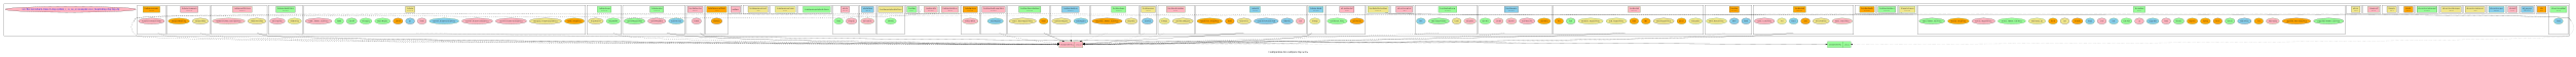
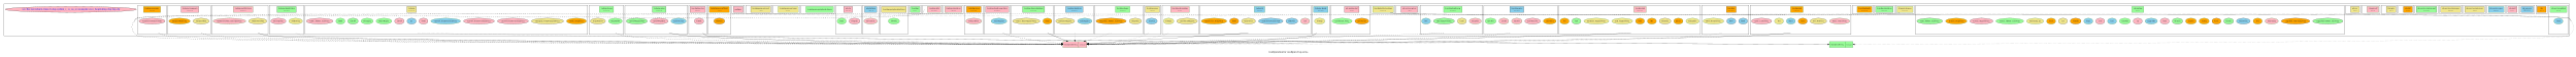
  digraph {
    compound=true
    concentrate=true
    fontname="Playfair Display"
    label="\nConfiguration for configuro/Dsp.xe674"
    rankdir=TB
    ranksep=".50 equally"
    node [color=black fillcolor=lightpink font=Helvetica fontcolor=black fontname="Playfair Display" fontsize=10 style=filled]
    edge [fontname="Playfair Display" style=invis]
    n1 [color=darkgreen fillcolor=palegreen label="xdc.services.global\n1, 0, 0" shape=box]
    n2 [color=darkgreen fillcolor=skyblue label=Clock]
    xdc_services_global__bot [shape=point style=invis color="" fillcolor=""]
    n4 [fillcolor=orange label="xdc\n1, 1, 1" shape=box]
    n5 [fillcolor=skyblue label="xdc.corevers\n16, 0, 2, 0" shape=box]
    n6 [label="xdc.shelf\n1, 0, 0" shape=box]
    n7 [color=darkgreen fillcolor=skyblue label="xdc.services.spec\n1, 0, 0, 0" shape=box]
    n8 [fillcolor=khaki label="xdc.services.intern.xsr\n1, 0, 0" shape=box]
    n9 [fillcolor=khaki label="xdc.services.intern.gen\n1, 0, 0, 0" shape=box]
    n10 [fillcolor=palegreen label="xdc.services.intern.cmd\n1, 0, 0, 0" shape=box]
    n11 [fillcolor=orange label="xdc.bld\n1, 0, 2" shape=box]
    xdc_bld__bot [shape=point style=invis color="" fillcolor=""]
    n13 [fillcolor=khaki label="ti.targets\n1, 0, 3" shape=box]
    ti_targets__bot [shape=point style=invis color="" fillcolor=""]
    n15 [color=darkgreen label="ti.targets.elf\n1, 0, 0" shape=box]
    ti_targets_elf__bot [shape=point style=invis color="" fillcolor=""]
    n17 [fillcolor=khaki label="xdc.rov\n1, 0, 0" shape=box]
    xdc_rov__bot [shape=point style=invis color="" fillcolor=""]
    n19 [color=darkgreen fillcolor=palegreen label="xdc.runtime\n2, 1, 0" shape=box]
    n20 [color=darkgreen fillcolor=orange label=Assert]
    n21 [fillcolor=khaki label=Core]
    n22 [fillcolor=orange label=Defaults]
    n23 [color=darkgreen fillcolor=skyblue label=Diags]
    n24 [label=Error]
    n25 [color=darkgreen fillcolor=skyblue label=Gate]
    n26 [color=darkgreen fillcolor=palegreen label=GateNull]
    n27 [label=Log]
    n28 [color=darkgreen fillcolor=skyblue label=LoggerBuf]
    n29 [label=Main]
    n30 [fillcolor=palegreen label=Memory]
    n31 [color=darkgreen fillcolor=orange label=Registry]
    n32 [color=darkgreen fillcolor=orange label=Startup]
    n33 [fillcolor=orange label=Reset]
    n34 [fillcolor=palegreen label=System]
    n35 [fillcolor=skyblue label=TimerProxy]
    n36 [color=darkgreen fillcolor=orange label=Text]
    n37 [color=darkgreen label=Timestamp]
    n38 [fillcolor=orange label=LoggerBuf_TimestampProxy]
    n39 [fillcolor=palegreen label=LoggerBuf_Module_GateProxy]
    n40 [fillcolor=palegreen label=Main_Module_GateProxy]
    n41 [color=darkgreen fillcolor=orange label=Memory_HeapProxy]
    n42 [label=System_SupportProxy]
    n43 [color=darkgreen fillcolor=palegreen label=System_Module_GateProxy]
    n44 [color=darkgreen fillcolor=khaki label=Timestamp_Ipc]
    xdc_runtime__bot [shape=point style=invis color="" fillcolor=""]
    n46 [color=darkgreen fillcolor=khaki label="ti.targets.rts6000\n1, 0, 0, 0" shape=box]
    n47 [fillcolor=palegreen label="ti.sysbios.interfaces\n2, 0, 0, 0" shape=box]
    n48 [color=darkgreen fillcolor=orange label="ti.sysbios.family\n2, 0, 0, 0" shape=box]
    ti_sysbios_family__bot [shape=point style=invis color="" fillcolor=""]
    n50 [color=darkgreen fillcolor=orange label="ti.sysbios.hal\n2, 0, 0, 0" shape=box]
    n51 [color=darkgreen fillcolor=khaki label=Hwi]
    n52 [color=darkgreen fillcolor=skyblue label=Timer]
    n53 [fillcolor=orange label=Cache]
    n54 [fillcolor=khaki label=Hwi_HwiProxy]
    n55 [color=darkgreen label=Timer_TimerProxy]
    n56 [label=Cache_CacheProxy]
    ti_sysbios_hal__bot [shape=point style=invis color="" fillcolor=""]
    n58 [fillcolor=orange label="ti.sysbios\n2, 0, 0, 0" shape=box]
    n59 [fillcolor=skyblue label=BIOS]
    n60 [fillcolor=skyblue label=Build]
    n61 [color=darkgreen fillcolor=khaki label=BIOS_RtsGateProxy]
    ti_sysbios__bot [shape=point style=invis color="" fillcolor=""]
    n63 [color=darkgreen label="ti.sysbios.knl\n2, 0, 0, 0" shape=box]
    n64 [color=darkgreen fillcolor=orange label=Clock]
    n65 [color=darkgreen fillcolor=orange label=Idle]
-   n66 [fillcolor=khaki label=TimerSupportProxy]
+   n66 [fillcolor=khaki label=Intrinsics]
    n67 [color=darkgreen fillcolor=orange label=Queue]
    n68 [color=darkgreen fillcolor=khaki label=Semaphore]
    n69 [color=darkgreen fillcolor=orange label=Swi]
    n70 [fillcolor=palegreen label=Task]
    n71 [color=darkgreen fillcolor=khaki label=Intrinsics_SupportProxy]
    n72 [color=darkgreen fillcolor=khaki label=Task_SupportProxy]
    ti_sysbios_knl__bot [shape=point style=invis color="" fillcolor=""]
    n74 [fillcolor=skyblue label="ti.sysbios.gates\n2, 0, 0, 0" shape=box]
    n75 [color=darkgreen fillcolor=palegreen label=GateHwi]
    n76 [color=darkgreen label=GateAll]
    n77 [color=darkgreen label=GateSwi]
    n78 [label=GateMutexPri]
    n79 [color=darkgreen fillcolor=orange label=GateMutex]
    ti_sysbios_gates__bot [shape=point style=invis color="" fillcolor=""]
    n81 [color=darkgreen fillcolor=palegreen label="ti.sysbios.family.c64p\n2, 0, 0, 0" shape=box]
    n82 [color=darkgreen label=Exception]
    n83 [color=darkgreen fillcolor=skyblue label=Hwi]
    n84 [fillcolor=palegreen label=TimestampProvider]
    n85 [fillcolor=khaki label=Cache]
    ti_sysbios_family_c64p__bot [shape=point style=invis color="" fillcolor=""]
    n87 [label="xdc.services.getset\n1, 0, 0" shape=box]
    xdc_services_getset__bot [shape=point style=invis color="" fillcolor=""]
    n89 [label="xdc.runtime.knl\n1, 0, 0" shape=box]
    n90 [fillcolor=orange label=GateThread]
    n91 [color=darkgreen fillcolor=palegreen label=GateThread_Proxy]
    xdc_runtime_knl__bot [shape=point style=invis color="" fillcolor=""]
    n93 [color=darkgreen fillcolor=skyblue label="ti.sdo.ipc.family\n1, 0, 0, 0" shape=box]
    n94 [color=darkgreen fillcolor=khaki label=Settings]
    ti_sdo_ipc_family__bot [shape=point style=invis color="" fillcolor=""]
    n96 [color=darkgreen fillcolor=skyblue label="ti.sdo.utils\n1, 0, 0, 0" shape=box]
    n97 [fillcolor=orange label=Build]
    n98 [fillcolor=khaki label=NameServer]
    n99 [fillcolor=skyblue label=NameServerRemoteNull]
    n100 [fillcolor=skyblue label=MultiProc]
    n101 [color=darkgreen label=List]
    n102 [color=darkgreen fillcolor=orange label=NameServer_SetupProxy]
    ti_sdo_utils__bot [shape=point style=invis color="" fillcolor=""]
    n104 [color=darkgreen label="ti.sysbios.xdcruntime\n1, 0, 0" shape=box]
    n105 [fillcolor=khaki label=GateThreadSupport]
    n106 [color=darkgreen fillcolor=khaki label=Settings]
    ti_sysbios_xdcruntime__bot [shape=point style=invis color="" fillcolor=""]
    n108 [color=darkgreen label="ti.sdo.ipc.interfaces\n1, 0, 0, 0" shape=box]
    n109 [fillcolor=khaki label="ti.sysbios.syncs\n2, 0, 0, 0" shape=box]
    n110 [fillcolor=skyblue label=SyncSem]
    ti_sysbios_syncs__bot [shape=point style=invis color="" fillcolor=""]
    n112 [color=darkgreen fillcolor=palegreen label="ti.sysbios.heaps\n2, 0, 0, 0" shape=box]
    n113 [fillcolor=khaki label=HeapMem]
    n114 [fillcolor=orange label=HeapMem_Module_GateProxy]
    ti_sysbios_heaps__bot [shape=point style=invis color="" fillcolor=""]
    n116 [fillcolor=skyblue label="ti.sysbios.family.c62\n2, 0, 0, 0" shape=box]
    n117 [color=darkgreen fillcolor=skyblue label=TaskSupport]
    n118 [fillcolor=khaki label=IntrinsicsSupport]
    ti_sysbios_family_c62__bot [shape=point style=invis color="" fillcolor=""]
    n120 [color=darkgreen label="ti.sysbios.utils\n2, 0, 0, 0" shape=box]
    ti_sysbios_utils__bot [shape=point style=invis color="" fillcolor=""]
    n122 [fillcolor=palegreen label="ti.sysbios.timers.dmtimer\n2, 0, 0, 0" shape=box]
    n123 [color=darkgreen fillcolor=orange label=Timer]
    n124 [fillcolor=khaki label=Timer_TimerSupportProxy]
    ti_sysbios_timers_dmtimer__bot [shape=point style=invis color="" fillcolor=""]
    n126 [label="ti.sysbios.family.c64p.ti81xx\n2, 0, 0, 0" shape=box]
    n127 [color=darkgreen fillcolor=skyblue label=TimerSupport]
    ti_sysbios_family_c64p_ti81xx__bot [shape=point style=invis color="" fillcolor=""]
    n129 [color=darkgreen fillcolor=khaki label="ti.syslink.utils.rtos.bios6\n1, 0, 0, 0" shape=box]
    n130 [fillcolor=orange label="ti.catalog.c6000\n1, 0, 0, 0" shape=box]
    n131 [color=darkgreen label=TMS320TI816X]
    ti_catalog_c6000__bot [shape=point style=invis color="" fillcolor=""]
    n133 [fillcolor=palegreen label="ti.catalog\n1, 0, 0" shape=box]
    n134 [fillcolor=khaki label="ti.catalog.peripherals.hdvicp2\n" shape=box]
    n135 [color=darkgreen fillcolor=palegreen label=HDVICP2]
    ti_catalog_peripherals_hdvicp2__bot [shape=point style=invis color="" fillcolor=""]
    n137 [fillcolor=skyblue label="xdc.platform\n1, 0, 1, 0" shape=box]
    n138 [color=darkgreen label=ExeContext]
    xdc_platform__bot [shape=point style=invis color="" fillcolor=""]
    n140 [label="xdc.cfg\n1, 0, 2, 0" shape=box]
    n141 [label=Program]
    n142 [color=darkgreen fillcolor=palegreen label=Main]
    xdc_cfg__bot [shape=point style=invis color="" fillcolor=""]
    n144 [color=darkgreen fillcolor=palegreen label="ti.catalog.arm.peripherals.timers\n" shape=box]
    ti_catalog_arm_peripherals_timers__bot [shape=point style=invis color="" fillcolor=""]
    n146 [color=darkgreen fillcolor=khaki label="ti.catalog.arm.cortexm3\n1, 0, 0" shape=box]
    ti_catalog_arm_cortexm3__bot [shape=point style=invis color="" fillcolor=""]
    n148 [fillcolor=khaki label="ti.catalog.arm.cortexa8\n1, 0, 0" shape=box]
    ti_catalog_arm_cortexa8__bot [shape=point style=invis color="" fillcolor=""]
    n150 [color=darkgreen fillcolor=orange label="ti.platforms.evmTI816X\n1, 0, 0" shape=box]
    n151 [fillcolor=orange label=Platform]
    ti_platforms_evmTI816X__bot [shape=point style=invis color="" fillcolor=""]
    n153 [color=darkgreen fillcolor=palegreen label="ti.sdo.ipc.heaps\n1, 0, 0, 0" shape=box]
    n154 [color=darkgreen fillcolor=palegreen label=HeapBufMP]
    n155 [fillcolor=khaki label=HeapMemMP]
    ti_sdo_ipc_heaps__bot [shape=point style=invis color="" fillcolor=""]
    n157 [fillcolor=khaki label="ti.sdo.ipc\n1, 0, 0, 0" shape=box]
    n158 [color=darkgreen fillcolor=palegreen label=Build]
    n159 [fillcolor=palegreen label=GateMP]
    n160 [color=darkgreen fillcolor=palegreen label=MessageQ]
    n161 [color=darkgreen fillcolor=palegreen label=SharedRegion]
-   n162 [fillcolor=orange label=ListMP]
+   n162 [label=ListMP]
    n163 [fillcolor=skyblue label=Ipc]
    n164 [label=Notify]
    n165 [color=darkgreen fillcolor=skyblue label=GateMP_RemoteSystemProxy]
    n166 [label=GateMP_RemoteCustom1Proxy]
    n167 [label=GateMP_RemoteCustom2Proxy]
    n168 [fillcolor=khaki label=MessageQ_SetupTransportProxy]
    n169 [color=darkgreen fillcolor=orange label=Notify_SetupProxy]
    n170 [label=Notify_Module_GateProxy]
    ti_sdo_ipc__bot [shape=point style=invis color="" fillcolor=""]
    n172 [fillcolor=palegreen label="ti.sdo.ipc.family.ti81xx\n1, 0, 0, 0" shape=box]
    n173 [color=darkgreen fillcolor=khaki label=NotifySetup]
    n174 [label=InterruptDsp]
    ti_sdo_ipc_family_ti81xx__bot [shape=point style=invis color="" fillcolor=""]
    n176 [color=darkgreen label="ti.sdo.ipc.notifyDrivers\n1, 0, 0, 0" shape=box]
    n177 [fillcolor=khaki label=NotifyDriverShm]
    n178 [color=darkgreen label=NotifyDriverShm_InterruptProxy]
    ti_sdo_ipc_notifyDrivers__bot [shape=point style=invis color="" fillcolor=""]
    n180 [label="ti.sdo.ipc.transports\n1, 0, 0, 0" shape=box]
    n181 [fillcolor=khaki label=TransportShm]
    n182 [color=darkgreen fillcolor=orange label=TransportShmSetup]
    ti_sdo_ipc_transports__bot [shape=point style=invis color="" fillcolor=""]
    n184 [color=darkgreen fillcolor=orange label="ti.sdo.ipc.nsremote\n1, 0, 0, 0" shape=box]
    n185 [label=NameServerRemoteNotify]
    ti_sdo_ipc_nsremote__bot [shape=point style=invis color="" fillcolor=""]
    n187 [label="ti.syslink.ipc.rtos\n1, 0, 0, 0" shape=box]
    n188 [label=Syslink]
    ti_syslink_ipc_rtos__bot [shape=point style=invis color="" fillcolor=""]
    n190 [fillcolor=palegreen label="ti.sdo.ipc.gates\n1, 0, 0, 0" shape=box]
    n191 [label=GateHWSpinlock]
    n192 [color=darkgreen fillcolor=skyblue label=GatePeterson]
    n193 [fillcolor=palegreen label=GateMPSupportNull]
    ti_sdo_ipc_gates__bot [shape=point style=invis color="" fillcolor=""]
    n195 [label="configuro\n" shape=box]
    n196 [fontcolor=blue fontsize=14 label="/src/flex/microburst-linux/ti-dsp/syslink_2_21_00_03/examples/ex05_heapbufmp/dsp/Dsp.cfg"]
    n197 [color=darkgreen label="ti.targets.elf.C674|1,0,7.2,0" shape=record]
    n198 [color=darkgreen fillcolor=palegreen label="ti.targets.elf.C674|1,0,7.2,7" shape=record]
    subgraph cluster_1 {
      label=""
      n196
      subgraph cluster_2 {
        label=""
        n1
        n2
        xdc_services_global__bot
      }
      subgraph cluster_3 {
        label=""
        n4
      }
      subgraph cluster_4 {
        label=""
        n5
      }
      subgraph cluster_5 {
        label=""
        n6
      }
      subgraph cluster_6 {
        label=""
        n7
      }
      subgraph cluster_7 {
        label=""
        n8
      }
      subgraph cluster_8 {
        label=""
        n9
      }
      subgraph cluster_9 {
        label=""
        n10
      }
      subgraph cluster_10 {
        label=""
        n11
        xdc_bld__bot
      }
      subgraph cluster_11 {
        label=""
        n13
        ti_targets__bot
      }
      subgraph cluster_12 {
        label=""
        n15
        ti_targets_elf__bot
      }
      subgraph cluster_13 {
        label=""
        n17
        xdc_rov__bot
      }
      subgraph cluster_14 {
        label=""
        n19
        n20
        n21
        n22
        n23
        n24
        n25
        n26
        n27
        n28
        n29
        n30
        n31
        n32
        n33
        n34
        n35
        n36
        n37
        n38
        n39
        n40
        n41
        n42
        n43
        n44
        xdc_runtime__bot
      }
      subgraph cluster_15 {
        label=""
        n46
      }
      subgraph cluster_16 {
        label=""
        n47
      }
      subgraph cluster_17 {
        label=""
        n48
        ti_sysbios_family__bot
      }
      subgraph cluster_18 {
        label=""
        n50
        n51
        n52
        n53
        n54
        n55
        n56
        ti_sysbios_hal__bot
      }
      subgraph cluster_19 {
        label=""
        n58
        n59
        n60
        n61
        ti_sysbios__bot
      }
      subgraph cluster_20 {
        label=""
        n63
        n64
        n65
        n66
        n67
        n68
        n69
        n70
        n71
        n72
        ti_sysbios_knl__bot
      }
      subgraph cluster_21 {
        label=""
        n74
        n75
        n76
        n77
        n78
        n79
        ti_sysbios_gates__bot
      }
      subgraph cluster_22 {
        label=""
        n81
        n82
        n83
        n84
        n85
        ti_sysbios_family_c64p__bot
      }
      subgraph cluster_23 {
        label=""
        n87
        xdc_services_getset__bot
      }
      subgraph cluster_24 {
        label=""
        n89
        n90
        n91
        xdc_runtime_knl__bot
      }
      subgraph cluster_25 {
        label=""
        n93
        n94
        ti_sdo_ipc_family__bot
      }
      subgraph cluster_26 {
        label=""
        n96
        n97
        n98
        n99
        n100
        n101
        n102
        ti_sdo_utils__bot
      }
      subgraph cluster_27 {
        label=""
        n104
        n105
        n106
        ti_sysbios_xdcruntime__bot
      }
      subgraph cluster_28 {
        label=""
        n108
      }
      subgraph cluster_29 {
        label=""
        n109
        n110
        ti_sysbios_syncs__bot
      }
      subgraph cluster_30 {
        label=""
        n112
        n113
        n114
        ti_sysbios_heaps__bot
      }
      subgraph cluster_31 {
        label=""
        n116
        n117
        n118
        ti_sysbios_family_c62__bot
      }
      subgraph cluster_32 {
        label=""
        n120
        ti_sysbios_utils__bot
      }
      subgraph cluster_33 {
        label=""
        n122
        n123
        n124
        ti_sysbios_timers_dmtimer__bot
      }
      subgraph cluster_34 {
        label=""
        n126
        n127
        ti_sysbios_family_c64p_ti81xx__bot
      }
      subgraph cluster_35 {
        label=""
        n129
      }
      subgraph cluster_36 {
        label=""
        n130
        n131
        ti_catalog_c6000__bot
      }
      subgraph cluster_37 {
        label=""
        n133
      }
      subgraph cluster_38 {
        label=""
        n134
        n135
        ti_catalog_peripherals_hdvicp2__bot
      }
      subgraph cluster_39 {
        label=""
        n137
        n138
        xdc_platform__bot
      }
      subgraph cluster_40 {
        label=""
        n140
        n141
        n142
        xdc_cfg__bot
      }
      subgraph cluster_41 {
        label=""
        n144
        ti_catalog_arm_peripherals_timers__bot
      }
      subgraph cluster_42 {
        label=""
        n146
        ti_catalog_arm_cortexm3__bot
      }
      subgraph cluster_43 {
        label=""
        n148
        ti_catalog_arm_cortexa8__bot
      }
      subgraph cluster_44 {
        label=""
        n150
        n151
        ti_platforms_evmTI816X__bot
      }
      subgraph cluster_45 {
        label=""
        n153
        n154
        n155
        ti_sdo_ipc_heaps__bot
      }
      subgraph cluster_46 {
        label=""
        n157
        n158
        n159
        n160
        n161
        n162
        n163
        n164
        n165
        n166
        n167
        n168
        n169
        n170
        ti_sdo_ipc__bot
      }
      subgraph cluster_47 {
        label=""
        n172
        n173
        n174
        ti_sdo_ipc_family_ti81xx__bot
      }
      subgraph cluster_48 {
        label=""
        n176
        n177
        n178
        ti_sdo_ipc_notifyDrivers__bot
      }
      subgraph cluster_49 {
        label=""
        n180
        n181
        n182
        ti_sdo_ipc_transports__bot
      }
      subgraph cluster_50 {
        label=""
        n184
        n185
        ti_sdo_ipc_nsremote__bot
      }
      subgraph cluster_51 {
        label=""
        n187
        n188
        ti_syslink_ipc_rtos__bot
      }
      subgraph cluster_52 {
        label=""
        n190
        n191
        n192
        n193
        ti_sdo_ipc_gates__bot
      }
      subgraph cluster_53 {
        label=""
        n195
      }
    }
    n1 -> n2
    n2 -> xdc_services_global__bot
    n19 -> n20
    n19 -> n21
    n19 -> n22
    n19 -> n23
    n19 -> n24
    n19 -> n25
    n19 -> n26
    n19 -> n27
    n19 -> n28
    n19 -> n29
    n19 -> n30
    n19 -> n31
    n19 -> n32
    n19 -> n33
    n19 -> n34
    n19 -> n35
    n19 -> n36
    n19 -> n37
    n19 -> n38
    n19 -> n39
    n19 -> n40
    n19 -> n41
    n19 -> n42
    n19 -> n43
    n19 -> n44
    n20 -> xdc_runtime__bot
    n21 -> xdc_runtime__bot
    n22 -> xdc_runtime__bot
    n23 -> xdc_runtime__bot
    n24 -> xdc_runtime__bot
    n25 -> xdc_runtime__bot
    n26 -> xdc_runtime__bot
    n27 -> xdc_runtime__bot
    n28 -> xdc_runtime__bot
    n29 -> xdc_runtime__bot
    n30 -> xdc_runtime__bot
    n31 -> xdc_runtime__bot
    n32 -> xdc_runtime__bot
    n33 -> xdc_runtime__bot
    n34 -> xdc_runtime__bot
    n35 -> xdc_runtime__bot
    n36 -> xdc_runtime__bot
    n37 -> xdc_runtime__bot
    n38 -> xdc_runtime__bot
    n39 -> xdc_runtime__bot
    n40 -> xdc_runtime__bot
    n41 -> xdc_runtime__bot
    n42 -> xdc_runtime__bot
    n43 -> xdc_runtime__bot
    n44 -> xdc_runtime__bot
    n46 -> n197 [style=dashed]
    n50 -> n51
    n50 -> n52
    n50 -> n53
    n50 -> n54
    n50 -> n55
    n50 -> n56
    n51 -> ti_sysbios_hal__bot
    n52 -> ti_sysbios_hal__bot
    n53 -> ti_sysbios_hal__bot
    n54 -> ti_sysbios_hal__bot
    n55 -> ti_sysbios_hal__bot
    n56 -> ti_sysbios_hal__bot
    ti_sysbios_hal__bot -> n197 [style=solid]
    n58 -> n59
    n58 -> n60
    n58 -> n61
    n59 -> ti_sysbios__bot
    n60 -> ti_sysbios__bot
    n61 -> ti_sysbios__bot
    ti_sysbios__bot -> n197 [style=dotted]
    n63 -> n64
    n63 -> n65
    n63 -> n66
    n63 -> n67
    n63 -> n68
    n63 -> n69
    n63 -> n70
    n63 -> n71
    n63 -> n72
    n64 -> ti_sysbios_knl__bot
    n65 -> ti_sysbios_knl__bot
    n66 -> ti_sysbios_knl__bot
    n67 -> ti_sysbios_knl__bot
    n68 -> ti_sysbios_knl__bot
    n69 -> ti_sysbios_knl__bot
    n70 -> ti_sysbios_knl__bot
    n71 -> ti_sysbios_knl__bot
    n72 -> ti_sysbios_knl__bot
    ti_sysbios_knl__bot -> n197 [style=solid]
    n74 -> n75
    n74 -> n76
    n74 -> n77
    n74 -> n78
    n74 -> n79
    n75 -> ti_sysbios_gates__bot
    n76 -> ti_sysbios_gates__bot
    n77 -> ti_sysbios_gates__bot
    n78 -> ti_sysbios_gates__bot
    n79 -> ti_sysbios_gates__bot
    ti_sysbios_gates__bot -> n197 [style=dashed]
    n81 -> n82
    n81 -> n83
    n81 -> n84
    n81 -> n85
    n82 -> ti_sysbios_family_c64p__bot
    n83 -> ti_sysbios_family_c64p__bot
    n84 -> ti_sysbios_family_c64p__bot
    n85 -> ti_sysbios_family_c64p__bot
    ti_sysbios_family_c64p__bot -> n197 [style=dashed]
    n89 -> n90
    n89 -> n91
    n90 -> xdc_runtime_knl__bot
    n91 -> xdc_runtime_knl__bot
    n93 -> n94
    n94 -> ti_sdo_ipc_family__bot
    ti_sdo_ipc_family__bot -> n197 [style=solid]
    n96 -> n97
    n96 -> n98
    n96 -> n99
    n96 -> n100
    n96 -> n101
    n96 -> n102
    n97 -> ti_sdo_utils__bot
    n98 -> ti_sdo_utils__bot
    n99 -> ti_sdo_utils__bot
    n100 -> ti_sdo_utils__bot
    n101 -> ti_sdo_utils__bot
    n102 -> ti_sdo_utils__bot
    ti_sdo_utils__bot -> n197 [style=solid]
    n104 -> n105
    n104 -> n106
    n105 -> ti_sysbios_xdcruntime__bot
    n106 -> ti_sysbios_xdcruntime__bot
    ti_sysbios_xdcruntime__bot -> n197 [style=dotted]
    n108 -> n197 [style=dotted]
    n109 -> n110
    n110 -> ti_sysbios_syncs__bot
    ti_sysbios_syncs__bot -> n197 [style=dotted]
    n112 -> n113
    n112 -> n114
    n113 -> ti_sysbios_heaps__bot
    n114 -> ti_sysbios_heaps__bot
    ti_sysbios_heaps__bot -> n197 [style=dotted]
    n116 -> n117
    n116 -> n118
    n117 -> ti_sysbios_family_c62__bot
    n118 -> ti_sysbios_family_c62__bot
    ti_sysbios_family_c62__bot -> n197 [style=dotted]
    ti_sysbios_utils__bot -> n197 [style=dashed]
    n122 -> n123
    n122 -> n124
    n123 -> ti_sysbios_timers_dmtimer__bot
    n124 -> ti_sysbios_timers_dmtimer__bot
    ti_sysbios_timers_dmtimer__bot -> n197 [style=solid]
    n126 -> n127
    n127 -> ti_sysbios_family_c64p_ti81xx__bot
    ti_sysbios_family_c64p_ti81xx__bot -> n197 [style=dashed]
    n129 -> n198 [style=solid]
    n130 -> n131
    n131 -> ti_catalog_c6000__bot
    n134 -> n135
    n135 -> ti_catalog_peripherals_hdvicp2__bot
    n137 -> n138
    n138 -> xdc_platform__bot
    n140 -> n141
    n140 -> n142
    n141 -> xdc_cfg__bot
    n142 -> xdc_cfg__bot
    n150 -> n151
    n151 -> ti_platforms_evmTI816X__bot
    n153 -> n154
    n153 -> n155
    n154 -> ti_sdo_ipc_heaps__bot
    n155 -> ti_sdo_ipc_heaps__bot
    ti_sdo_ipc_heaps__bot -> n197 [style=dashed]
    n157 -> n158
    n157 -> n159
    n157 -> n160
    n157 -> n161
    n157 -> n162
    n157 -> n163
    n157 -> n164
    n157 -> n165
    n157 -> n166
    n157 -> n167
    n157 -> n168
    n157 -> n169
    n157 -> n170
    n158 -> ti_sdo_ipc__bot
    n159 -> ti_sdo_ipc__bot
    n160 -> ti_sdo_ipc__bot
    n161 -> ti_sdo_ipc__bot
    n162 -> ti_sdo_ipc__bot
    n163 -> ti_sdo_ipc__bot
    n164 -> ti_sdo_ipc__bot
    n165 -> ti_sdo_ipc__bot
    n166 -> ti_sdo_ipc__bot
    n167 -> ti_sdo_ipc__bot
    n168 -> ti_sdo_ipc__bot
    n169 -> ti_sdo_ipc__bot
    n170 -> ti_sdo_ipc__bot
    ti_sdo_ipc__bot -> n197 [style=dotted]
    n172 -> n173
    n172 -> n174
    n173 -> ti_sdo_ipc_family_ti81xx__bot
    n174 -> ti_sdo_ipc_family_ti81xx__bot
    ti_sdo_ipc_family_ti81xx__bot -> n197 [style=dotted]
    n176 -> n177
    n176 -> n178
    n177 -> ti_sdo_ipc_notifyDrivers__bot
    n178 -> ti_sdo_ipc_notifyDrivers__bot
    ti_sdo_ipc_notifyDrivers__bot -> n197 [style=solid]
    n180 -> n181
    n180 -> n182
    n181 -> ti_sdo_ipc_transports__bot
    n182 -> ti_sdo_ipc_transports__bot
    ti_sdo_ipc_transports__bot -> n197 [style=dashed]
    n184 -> n185
    n185 -> ti_sdo_ipc_nsremote__bot
    ti_sdo_ipc_nsremote__bot -> n197 [style=dashed]
    n187 -> n188
    n188 -> ti_syslink_ipc_rtos__bot
    ti_syslink_ipc_rtos__bot -> n198 [style=solid]
    n190 -> n191
    n190 -> n192
    n190 -> n193
    n191 -> ti_sdo_ipc_gates__bot
    n192 -> ti_sdo_ipc_gates__bot
    n193 -> ti_sdo_ipc_gates__bot
    ti_sdo_ipc_gates__bot -> n197 [style=solid]
    n195 -> n198 [style=dotted]
  }
